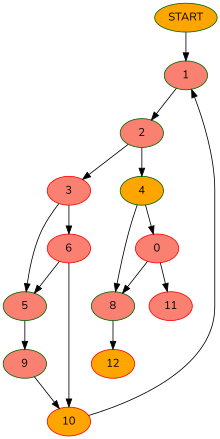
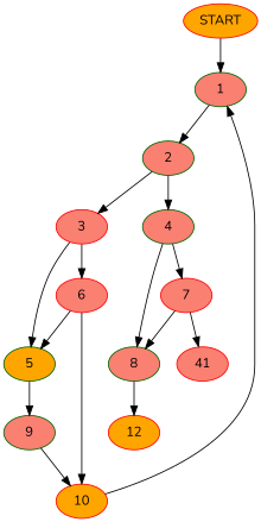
  digraph {
    fontname=Nunito
    node [color=darkgreen fillcolor=salmon fontname=Nunito style=filled]
    edge [fontname=Nunito]
-   n1 [fillcolor=orange label=START]
+   n1 [color=red fillcolor=orange label=START]
    1
    2
    3 [color=red]
-   4 [fillcolor=orange]
-   5
+   4
+   5 [fillcolor=orange]
    6 [color=red]
-   7 [color=red label=0]
+   7 [color=red]
    8
    9
    10 [color=red fillcolor=orange]
-   11 [color=red]
+   11 [color=red label=41]
    12 [color=red fillcolor=orange]
    n1 -> 1
    1 -> 2
    2 -> 3
    2 -> 4
    3 -> 5
    3 -> 6
    4 -> 7
    4 -> 8
    5 -> 9
    6 -> 5
    6 -> 10
    7 -> 8
    7 -> 11
    8 -> 12
    9 -> 10
    10 -> 1
  }
